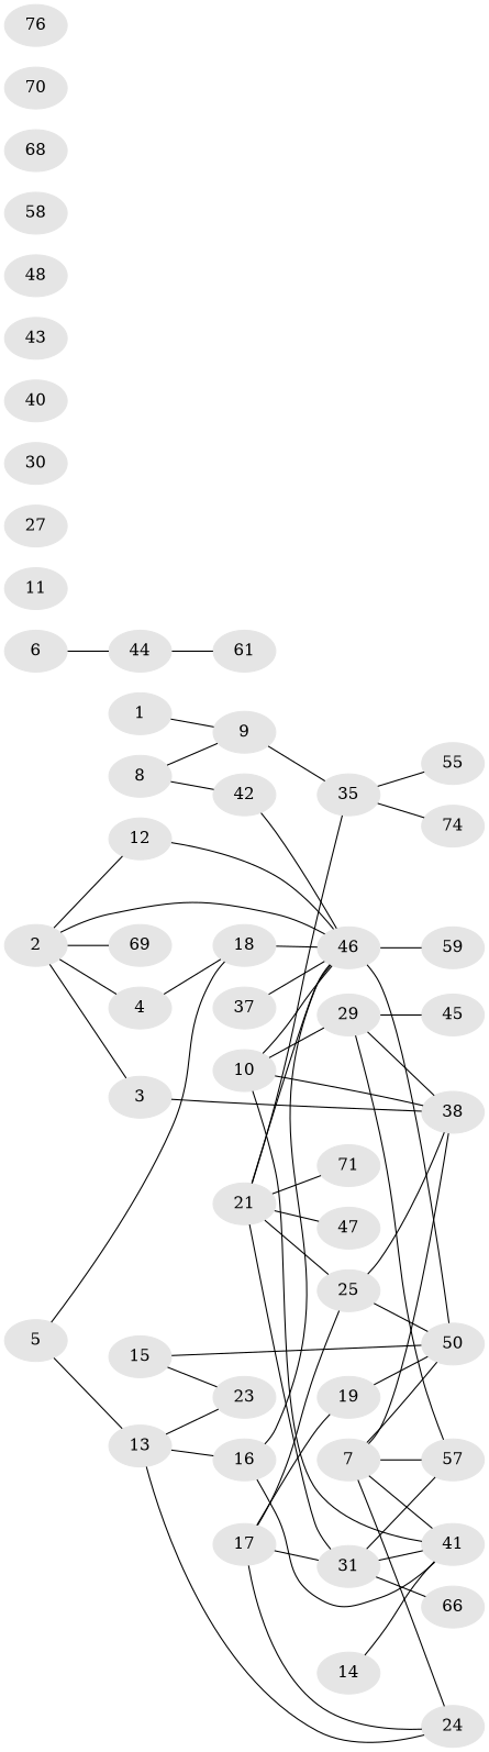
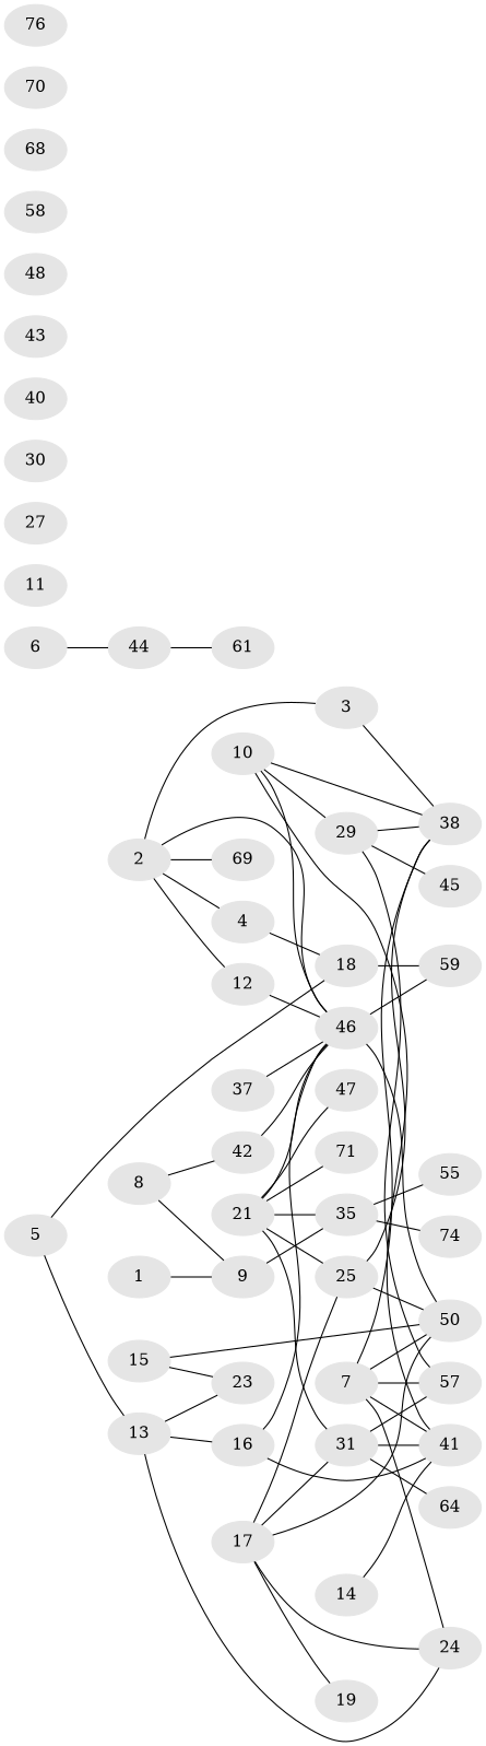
  graph {
    rankdir=LR
    node [color=gray90 style=filled]
    9 [super="+34"]
    35 [super="+56"]
    1
    2 [super="+53"]
    3
    4
    12
    46 [super="+65"]
    69
    38 [super="+60"]
    18 [super="+22"]
    50 [super="+67"]
    59
    5 [super="+49"]
    13 [super="+28"]
    24 [super="+32"]
    16
    23 [super="+26"]
    6 [super="+52"]
    44
    61
    7 [super="+20"]
    41 [super="+73"]
    57
    8
    42 [super="+54"]
    55
    74
    10 [super="+33"]
    29 [super="+36"]
    45
    11
    14
    15
    17 [super="+63"]
    19 [super="+51"]
    25 [super="+39"]
    31 [super="+64"]
-   66
+   66 [label=64]
    21 [super="+62"]
    47
    71
    27
    30
    37
    40
    43
    48
    58
    68
    70
    n52 [label=76]
    9 -- 35
    35 -- 55
    35 -- 74
    1 -- 9
    2 -- 3
    2 -- 4
    2 -- 12
    2 -- 46
    2 -- 69
    3 -- 38
    4 -- 18
    12 -- 46
    46 -- 50
    46 -- 59
-   18 -- 46 [weight=2]
+   18 -- 59 [weight=2]
    5 -- 18
    5 -- 13
    13 -- 24
    13 -- 16
    13 -- 23
    16 -- 46
    16 -- 41
    6 -- 44
    44 -- 61
    7 -- 38
    7 -- 50
    7 -- 24
    7 -- 41
    7 -- 57
    8 -- 9
    8 -- 42
    42 -- 46
    10 -- 46
    10 -- 38
    10 -- 41
    10 -- 29
    29 -- 38
    29 -- 57
    29 -- 45
    14 -- 41
    15 -- 50
    15 -- 23
-   19 -- 50
+   17 -- 50
    17 -- 24
    17 -- 19
    17 -- 25
    17 -- 31
    25 -- 38
    25 -- 50
    31 -- 41
    31 -- 57
    31 -- 66
    21 -- 35
    21 -- 46
    21 -- 25
    21 -- 31
    21 -- 47
    21 -- 71
    37 -- 46
  }
